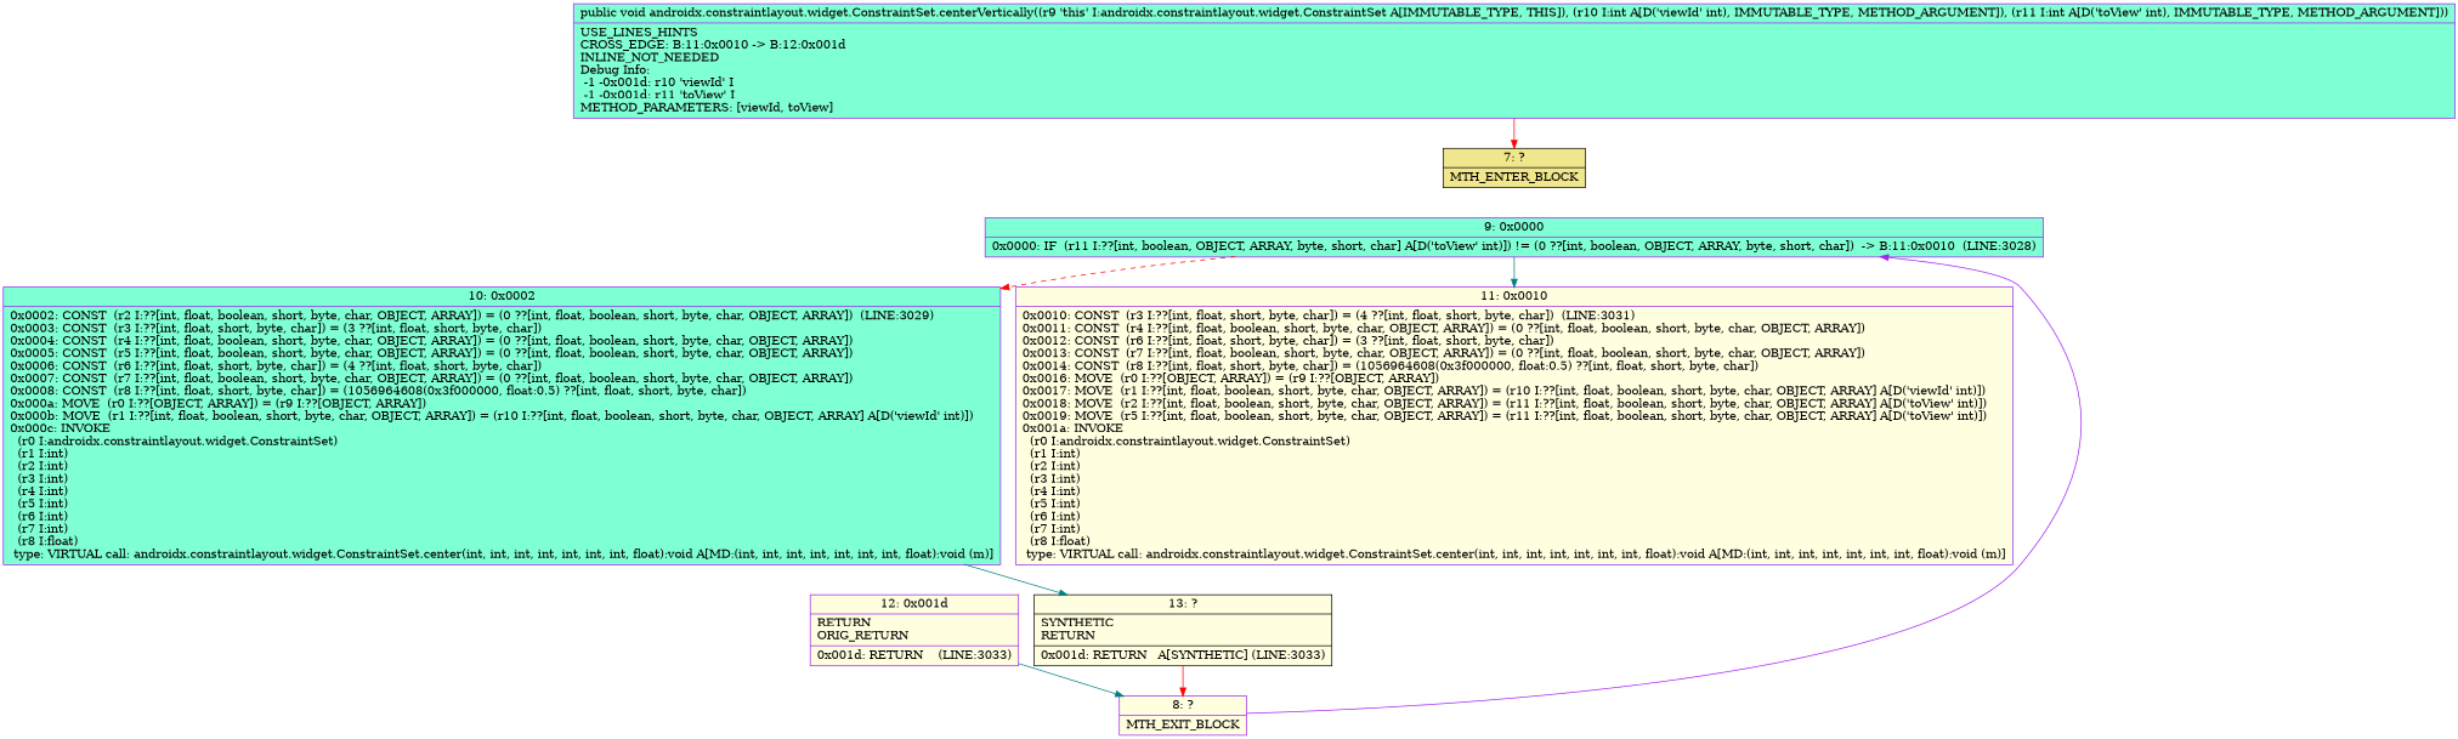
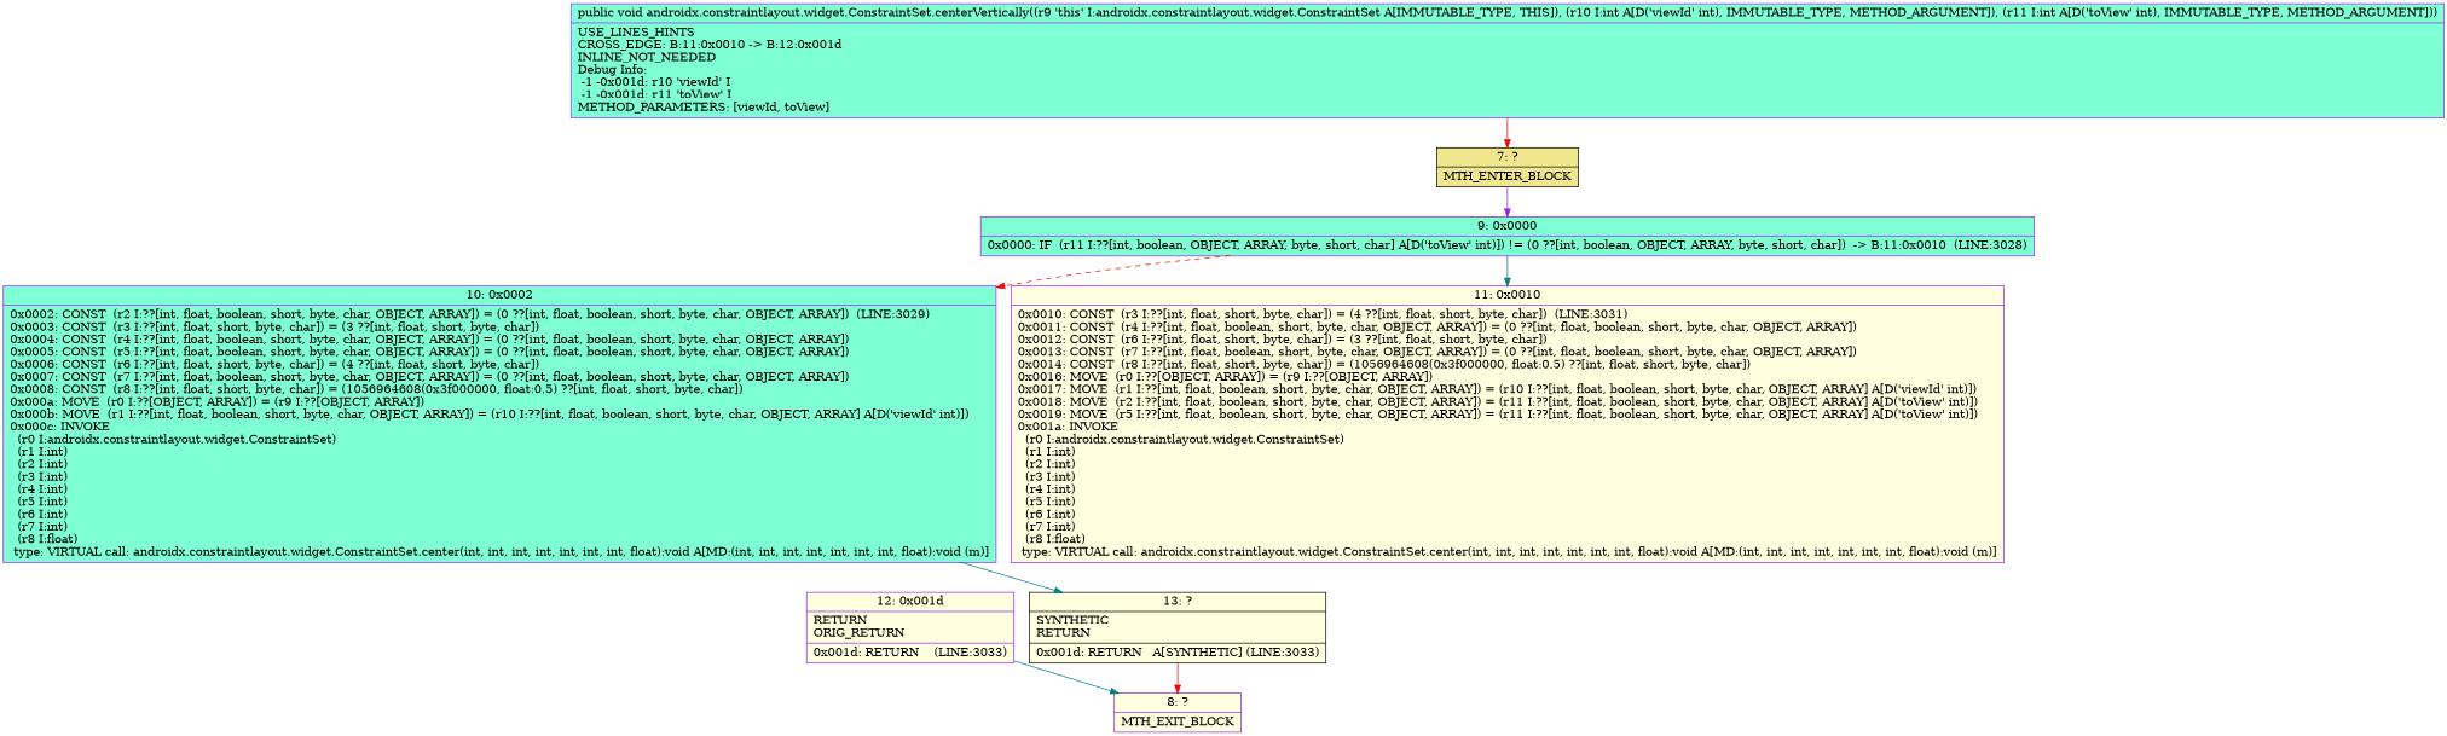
  digraph {
    node [color=purple fillcolor=lightyellow shape=record style=filled]
    edge [color=red]
    n1 [color=black fillcolor=khaki label="{7\:\ ?|MTH_ENTER_BLOCK\l}"]
    n2 [fillcolor=aquamarine label="{9\:\ 0x0000|0x0000: IF  (r11 I:??[int, boolean, OBJECT, ARRAY, byte, short, char] A[D('toView' int)]) != (0 ??[int, boolean, OBJECT, ARRAY, byte, short, char])  \-\> B:11:0x0010  (LINE:3028)\l}"]
    n3 [fillcolor=aquamarine label="{10\:\ 0x0002|0x0002: CONST  (r2 I:??[int, float, boolean, short, byte, char, OBJECT, ARRAY]) = (0 ??[int, float, boolean, short, byte, char, OBJECT, ARRAY])  (LINE:3029)\l0x0003: CONST  (r3 I:??[int, float, short, byte, char]) = (3 ??[int, float, short, byte, char]) \l0x0004: CONST  (r4 I:??[int, float, boolean, short, byte, char, OBJECT, ARRAY]) = (0 ??[int, float, boolean, short, byte, char, OBJECT, ARRAY]) \l0x0005: CONST  (r5 I:??[int, float, boolean, short, byte, char, OBJECT, ARRAY]) = (0 ??[int, float, boolean, short, byte, char, OBJECT, ARRAY]) \l0x0006: CONST  (r6 I:??[int, float, short, byte, char]) = (4 ??[int, float, short, byte, char]) \l0x0007: CONST  (r7 I:??[int, float, boolean, short, byte, char, OBJECT, ARRAY]) = (0 ??[int, float, boolean, short, byte, char, OBJECT, ARRAY]) \l0x0008: CONST  (r8 I:??[int, float, short, byte, char]) = (1056964608(0x3f000000, float:0.5) ??[int, float, short, byte, char]) \l0x000a: MOVE  (r0 I:??[OBJECT, ARRAY]) = (r9 I:??[OBJECT, ARRAY]) \l0x000b: MOVE  (r1 I:??[int, float, boolean, short, byte, char, OBJECT, ARRAY]) = (r10 I:??[int, float, boolean, short, byte, char, OBJECT, ARRAY] A[D('viewId' int)]) \l0x000c: INVOKE  \l  (r0 I:androidx.constraintlayout.widget.ConstraintSet)\l  (r1 I:int)\l  (r2 I:int)\l  (r3 I:int)\l  (r4 I:int)\l  (r5 I:int)\l  (r6 I:int)\l  (r7 I:int)\l  (r8 I:float)\l type: VIRTUAL call: androidx.constraintlayout.widget.ConstraintSet.center(int, int, int, int, int, int, int, float):void A[MD:(int, int, int, int, int, int, int, float):void (m)]\l}"]
    n4 [label="{11\:\ 0x0010|0x0010: CONST  (r3 I:??[int, float, short, byte, char]) = (4 ??[int, float, short, byte, char])  (LINE:3031)\l0x0011: CONST  (r4 I:??[int, float, boolean, short, byte, char, OBJECT, ARRAY]) = (0 ??[int, float, boolean, short, byte, char, OBJECT, ARRAY]) \l0x0012: CONST  (r6 I:??[int, float, short, byte, char]) = (3 ??[int, float, short, byte, char]) \l0x0013: CONST  (r7 I:??[int, float, boolean, short, byte, char, OBJECT, ARRAY]) = (0 ??[int, float, boolean, short, byte, char, OBJECT, ARRAY]) \l0x0014: CONST  (r8 I:??[int, float, short, byte, char]) = (1056964608(0x3f000000, float:0.5) ??[int, float, short, byte, char]) \l0x0016: MOVE  (r0 I:??[OBJECT, ARRAY]) = (r9 I:??[OBJECT, ARRAY]) \l0x0017: MOVE  (r1 I:??[int, float, boolean, short, byte, char, OBJECT, ARRAY]) = (r10 I:??[int, float, boolean, short, byte, char, OBJECT, ARRAY] A[D('viewId' int)]) \l0x0018: MOVE  (r2 I:??[int, float, boolean, short, byte, char, OBJECT, ARRAY]) = (r11 I:??[int, float, boolean, short, byte, char, OBJECT, ARRAY] A[D('toView' int)]) \l0x0019: MOVE  (r5 I:??[int, float, boolean, short, byte, char, OBJECT, ARRAY]) = (r11 I:??[int, float, boolean, short, byte, char, OBJECT, ARRAY] A[D('toView' int)]) \l0x001a: INVOKE  \l  (r0 I:androidx.constraintlayout.widget.ConstraintSet)\l  (r1 I:int)\l  (r2 I:int)\l  (r3 I:int)\l  (r4 I:int)\l  (r5 I:int)\l  (r6 I:int)\l  (r7 I:int)\l  (r8 I:float)\l type: VIRTUAL call: androidx.constraintlayout.widget.ConstraintSet.center(int, int, int, int, int, int, int, float):void A[MD:(int, int, int, int, int, int, int, float):void (m)]\l}"]
    n5 [color=black label="{13\:\ ?|SYNTHETIC\lRETURN\l|0x001d: RETURN   A[SYNTHETIC] (LINE:3033)\l}"]
    n6 [label="{8\:\ ?|MTH_EXIT_BLOCK\l}"]
    n7 [label="{12\:\ 0x001d|RETURN\lORIG_RETURN\l|0x001d: RETURN    (LINE:3033)\l}"]
    n8 [fillcolor=aquamarine label="{public void androidx.constraintlayout.widget.ConstraintSet.centerVertically((r9 'this' I:androidx.constraintlayout.widget.ConstraintSet A[IMMUTABLE_TYPE, THIS]), (r10 I:int A[D('viewId' int), IMMUTABLE_TYPE, METHOD_ARGUMENT]), (r11 I:int A[D('toView' int), IMMUTABLE_TYPE, METHOD_ARGUMENT]))  | USE_LINES_HINTS\lCROSS_EDGE: B:11:0x0010 \-\> B:12:0x001d\lINLINE_NOT_NEEDED\lDebug Info:\l  \-1 \-0x001d: r10 'viewId' I\l  \-1 \-0x001d: r11 'toView' I\lMETHOD_PARAMETERS: [viewId, toView]\l}"]
-   n6 -> n2 [color=purple]
+   n1 -> n2 [color=purple]
    n2 -> n3 [style=dashed]
    n2 -> n4 [color=teal]
    n3 -> n5 [color=teal]
    n5 -> n6
    n7 -> n6 [color=teal]
    n8 -> n1
  }
